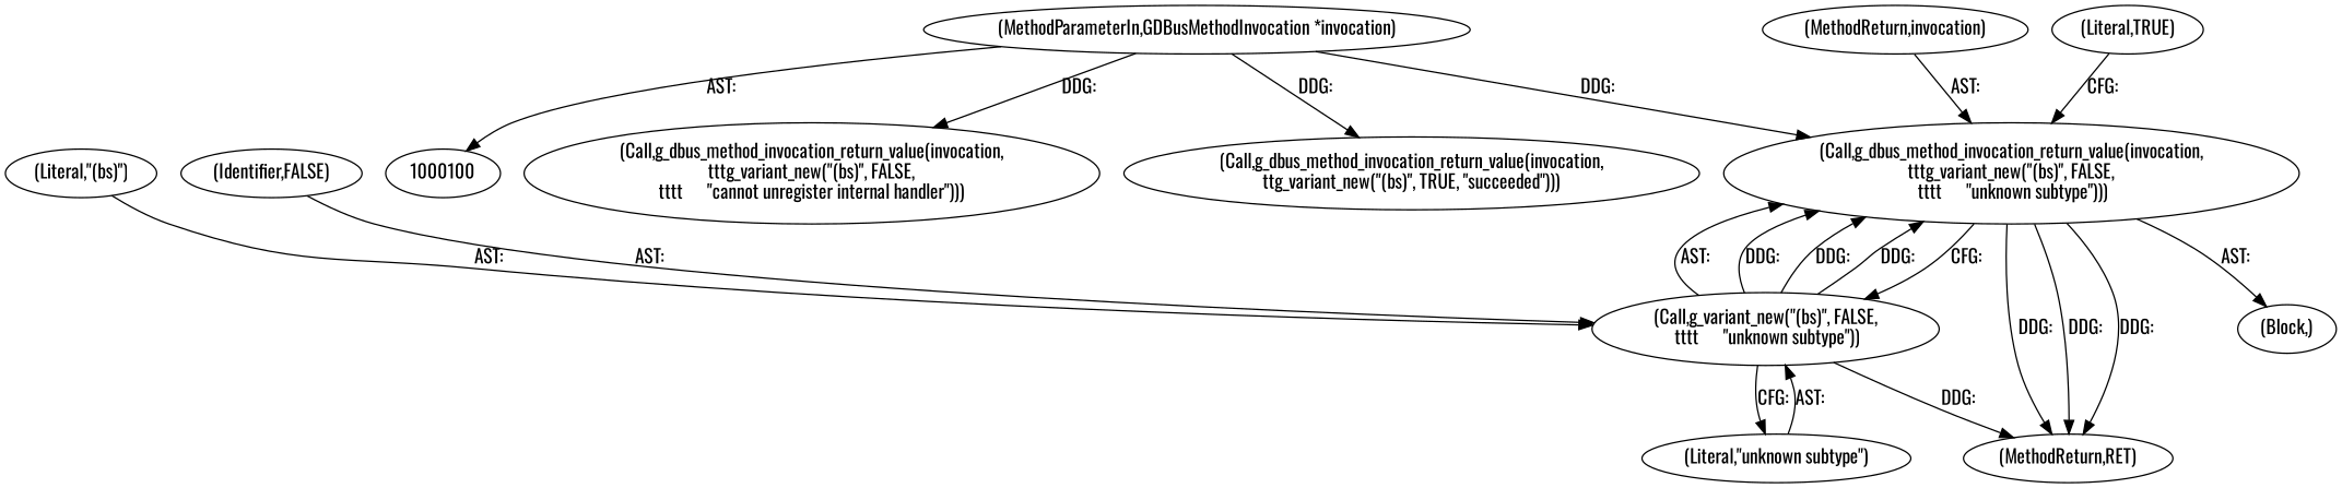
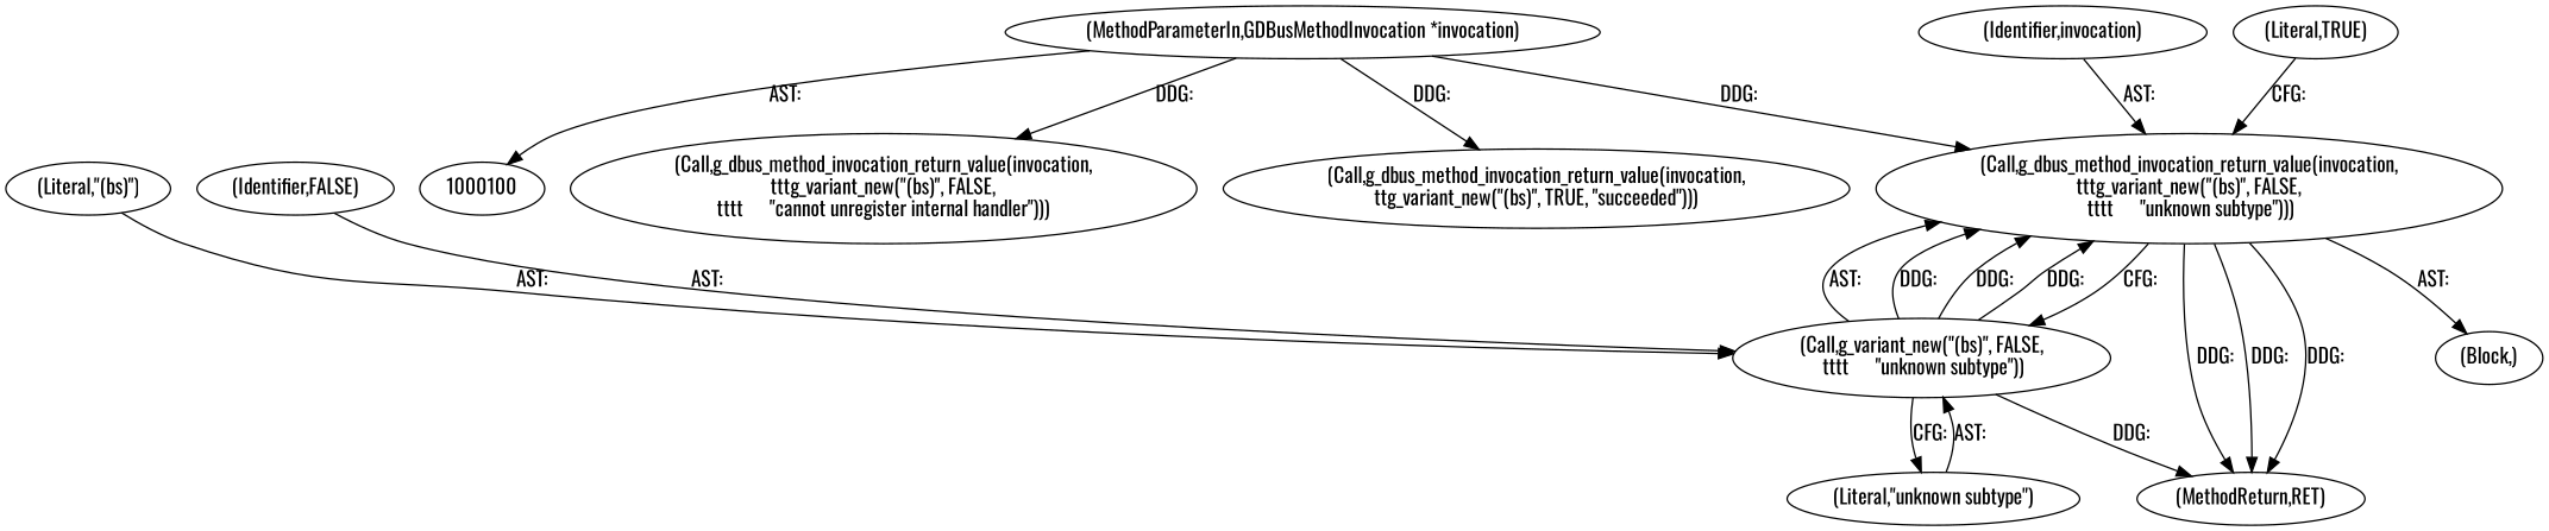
  digraph {
    fontname=Oswald
    node [fontname=Oswald]
    edge [fontname=Oswald]
    n1 [label="(Call,g_dbus_method_invocation_return_value(invocation,\n\t\t\tg_variant_new(\"(bs)\", FALSE,\n \t\t\t\t      \"unknown subtype\")))"]
    n2 [label="(Call,g_variant_new(\"(bs)\", FALSE,\n \t\t\t\t      \"unknown subtype\"))"]
    n3 [label="(Block,)"]
    n4 [label="(MethodReturn,RET)"]
    n5 [label="(Literal,\"unknown subtype\")"]
    n6 [label="(MethodParameterIn,GDBusMethodInvocation *invocation)"]
    n7 [label="(Call,g_dbus_method_invocation_return_value(invocation,\n\t\t\tg_variant_new(\"(bs)\", FALSE,\n\t\t\t\t      \"cannot unregister internal handler\")))"]
    n8 [label="(Call,g_dbus_method_invocation_return_value(invocation,\n\t\tg_variant_new(\"(bs)\", TRUE, \"succeeded\")))"]
    1000100
-   n10 [label="(MethodReturn,invocation)"]
+   n10 [label="(Identifier,invocation)"]
    n11 [label="(Literal,\"(bs)\")"]
    n12 [label="(Identifier,FALSE)"]
    n13 [label="(Literal,TRUE)"]
    n1 -> n2 [label="CFG: "]
    n1 -> n3 [label="AST: "]
    n1 -> n4 [label="DDG: "]
    n1 -> n4 [label="DDG: "]
    n1 -> n4 [label="DDG: "]
    n2 -> n1 [label="AST: "]
    n2 -> n1 [label="DDG: "]
    n2 -> n1 [label="DDG: "]
    n2 -> n1 [label="DDG: "]
    n2 -> n4 [label="DDG: "]
    n2 -> n5 [label="CFG: "]
    n5 -> n2 [label="AST: "]
    n6 -> n1 [label="DDG: "]
    n6 -> n7 [label="DDG: "]
    n6 -> n8 [label="DDG: "]
    n6 -> 1000100 [label="AST: "]
    n10 -> n1 [label="AST: "]
    n11 -> n2 [label="AST: "]
    n12 -> n2 [label="AST: "]
    n13 -> n1 [label="CFG: "]
  }
